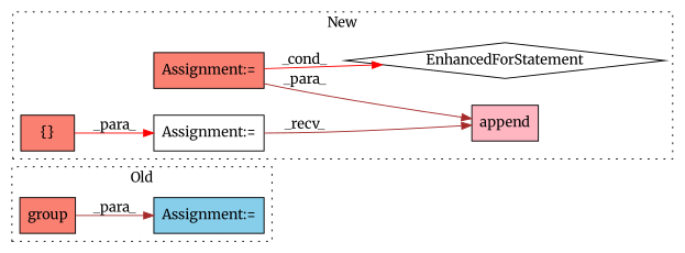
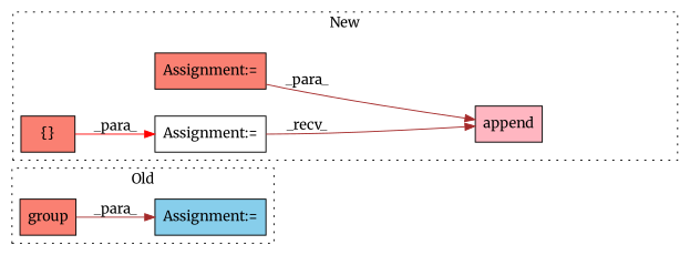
  digraph {
    fontname=Merriweather
    rankdir=LR
    node [a=7 fillcolor=salmon fontname=Merriweather l="53,2" s="4021,4113" shape=box style=filled]
    edge [color=brown fontname=Merriweather]
    n1 [a=32 l=7 label=group s=4045]
    n2 [fillcolor=skyblue l=14 label="Assignment:=" s=4199]
    n3 [a=32 fillcolor=lightpink l="14,2" label=append s="4670,4702"]
    n4 [fillcolor=white l=1 label="Assignment:=" s=3992]
    n5 [label="Assignment:="]
-   n6 [a=70 fillcolor=white label=EnhancedForStatement shape=diamond]
    n7 [a=4 l=2 label="{}" s=4013]
    subgraph cluster_1 {
      label=Old
      style=dotted
      n1
      n2
    }
    subgraph cluster_2 {
      label=New
      style=dotted
      n3
      n4
      n5
-     n6
      n7
    }
    n1 -> n2 [label=_para_]
    n4 -> n3 [label=_recv_]
    n5 -> n3 [label=_para_]
-   n5 -> n6 [color=red label=_cond_]
    n7 -> n4 [color=red label=_para_]
  }
